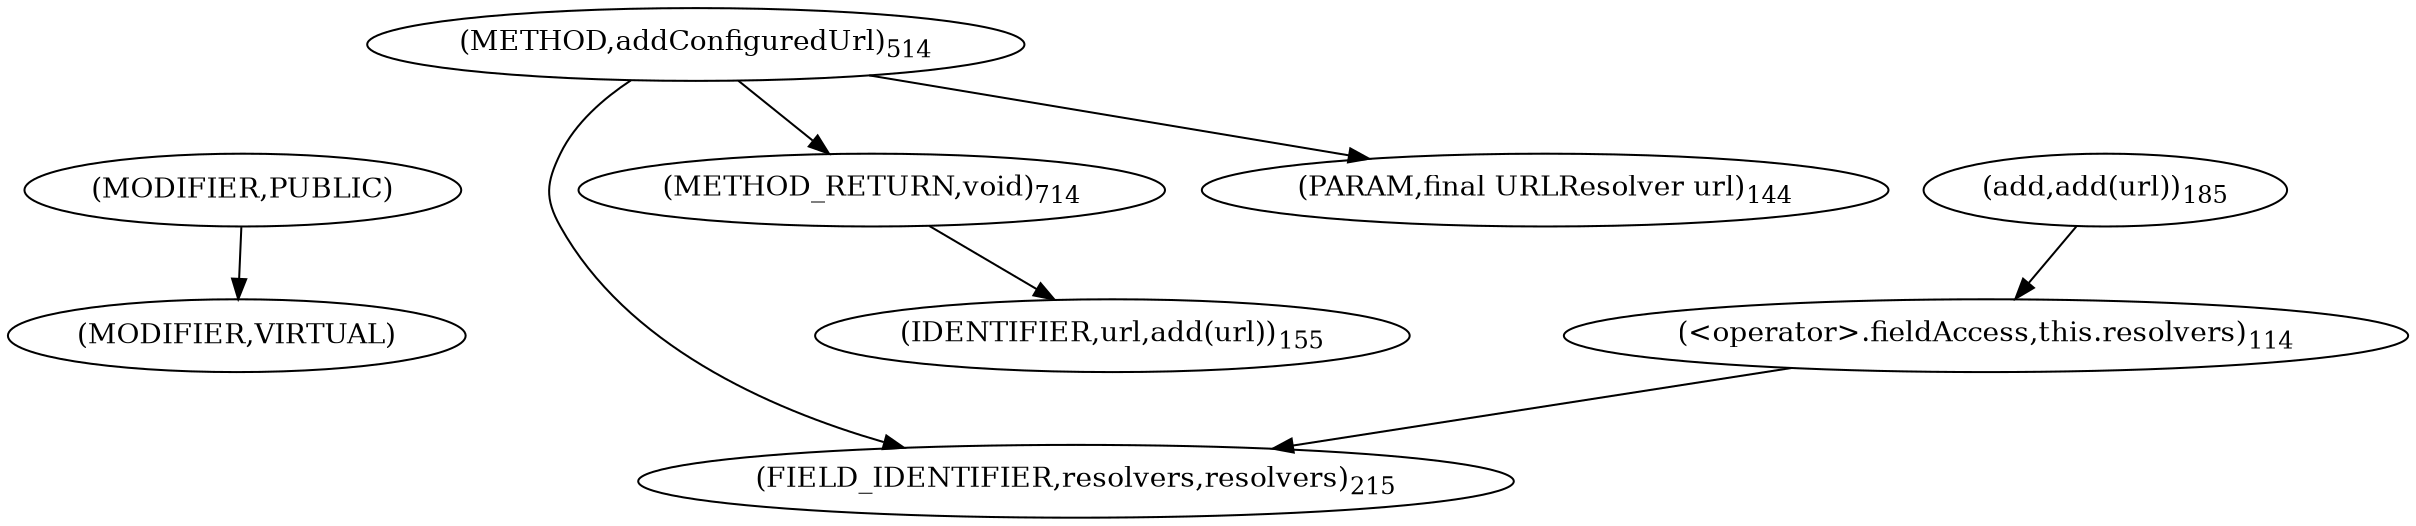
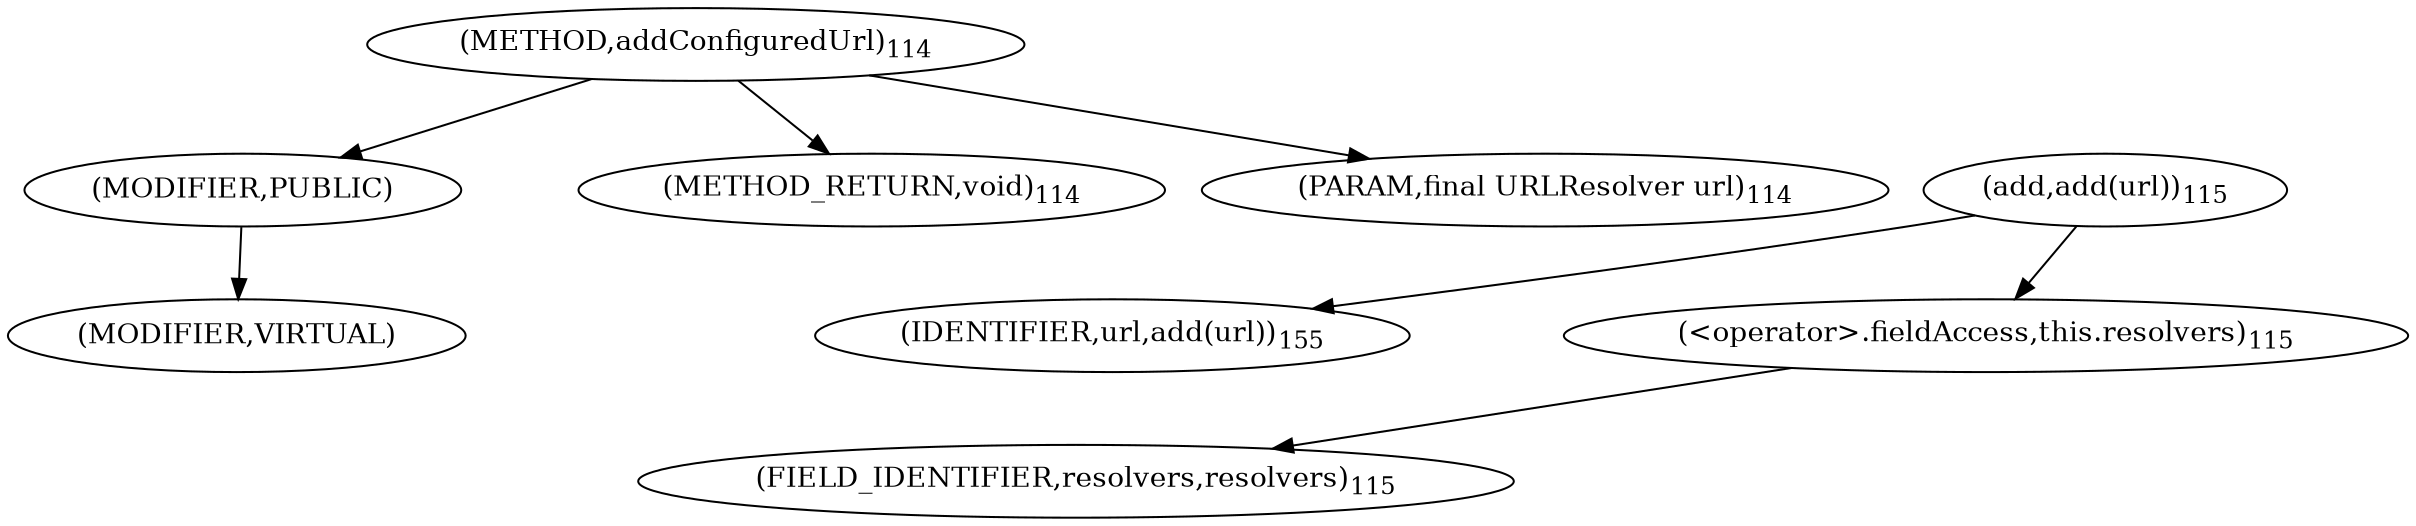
  digraph {
-   n1 [label=<(METHOD,addConfiguredUrl)<SUB>514</SUB>>]
-   n2 [label=<(PARAM,final URLResolver url)<SUB>144</SUB>>]
+   n1 [label=<(METHOD,addConfiguredUrl)<SUB>114</SUB>>]
+   n2 [label=<(PARAM,final URLResolver url)<SUB>114</SUB>>]
    n3 [label=<(MODIFIER,PUBLIC)>]
-   n4 [label=<(METHOD_RETURN,void)<SUB>714</SUB>>]
+   n4 [label=<(METHOD_RETURN,void)<SUB>114</SUB>>]
    n5 [label=<(MODIFIER,VIRTUAL)>]
-   n6 [label=<(add,add(url))<SUB>185</SUB>>]
-   n7 [label=<(&lt;operator&gt;.fieldAccess,this.resolvers)<SUB>114</SUB>>]
+   n6 [label=<(add,add(url))<SUB>115</SUB>>]
+   n7 [label=<(&lt;operator&gt;.fieldAccess,this.resolvers)<SUB>115</SUB>>]
    n8 [label=<(IDENTIFIER,url,add(url))<SUB>155</SUB>>]
-   n9 [label=<(FIELD_IDENTIFIER,resolvers,resolvers)<SUB>215</SUB>>]
+   n9 [label=<(FIELD_IDENTIFIER,resolvers,resolvers)<SUB>115</SUB>>]
    n1 -> n2
-   n1 -> n9
+   n1 -> n3
    n1 -> n4
    n3 -> n5
    n6 -> n7
-   n4 -> n8
+   n6 -> n8
    n7 -> n9
  }
